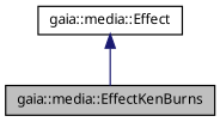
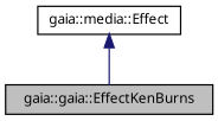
  digraph {
    fontname="Noto Sans"
    node [color=black fontname="Noto Sans" fontsize=10 shape=record style=filled]
-   n1 [fillcolor=grey75 fontcolor=black height=0.2 label="gaia::media::EffectKenBurns" width=0.4]
+   n1 [fillcolor=grey75 fontcolor=black height=0.2 label="gaia::gaia::EffectKenBurns" width=0.4]
    n2 [fillcolor=white height=0.2 label="gaia::media::Effect" width=0.4]
    n2 -> n1 [color=midnightblue dir=back fontname="Noto Sans" fontsize=10 labelfontname=Helvetica labelfontsize=10 style=solid]
  }
